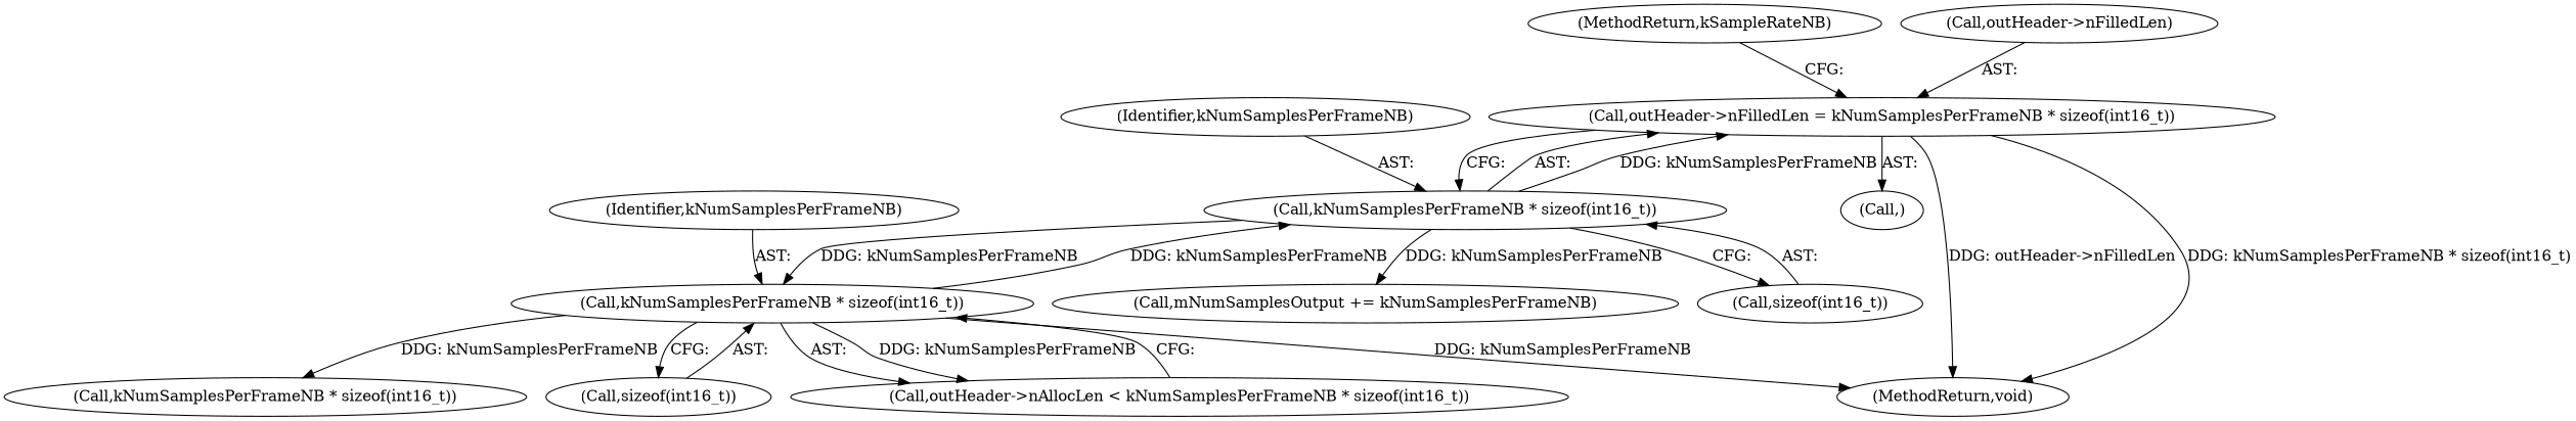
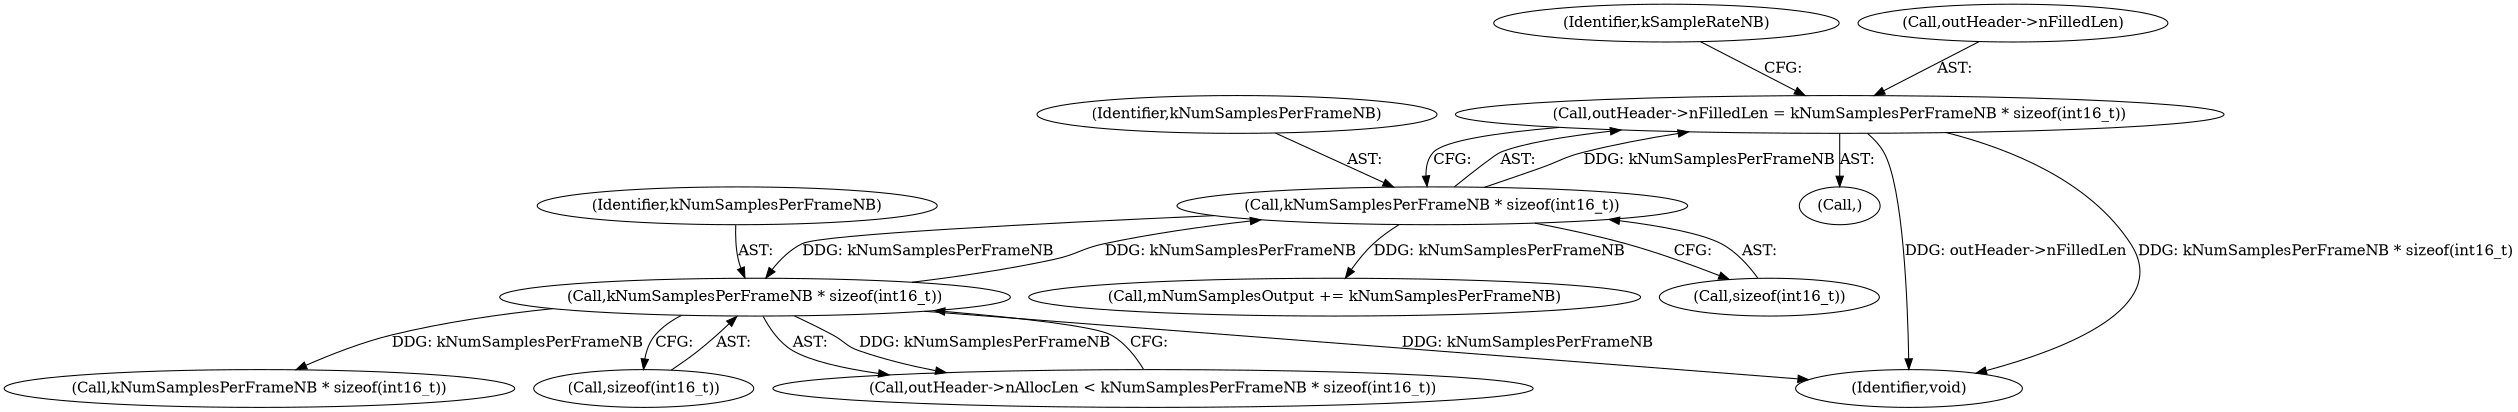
  digraph {
    n1 [label="(Call,outHeader->nFilledLen = kNumSamplesPerFrameNB * sizeof(int16_t))"]
    n2 [label="(Call,kNumSamplesPerFrameNB * sizeof(int16_t))"]
    n3 [label="(Call,)"]
-   n4 [label="(MethodReturn,void)"]
+   n4 [label="(Identifier,void)"]
    n5 [label="(Call,kNumSamplesPerFrameNB * sizeof(int16_t))"]
    n6 [label="(Call,mNumSamplesOutput += kNumSamplesPerFrameNB)"]
    n7 [label="(Call,sizeof(int16_t))"]
    n8 [label="(Call,kNumSamplesPerFrameNB * sizeof(int16_t))"]
    n9 [label="(Call,sizeof(int16_t))"]
    n10 [label="(Call,outHeader->nAllocLen < kNumSamplesPerFrameNB * sizeof(int16_t))"]
-   n11 [label="(MethodReturn,kSampleRateNB)"]
+   n11 [label="(Identifier,kSampleRateNB)"]
    n12 [label="(Identifier,kNumSamplesPerFrameNB)"]
    n13 [label="(Identifier,kNumSamplesPerFrameNB)"]
    n14 [label="(Call,outHeader->nFilledLen)"]
    n1 -> n2 [label="CFG: "]
    n1 -> n3 [label="AST: "]
    n1 -> n4 [label="DDG: outHeader->nFilledLen"]
    n1 -> n4 [label="DDG: kNumSamplesPerFrameNB * sizeof(int16_t)"]
    n2 -> n1 [label="AST: "]
    n2 -> n1 [label="DDG: kNumSamplesPerFrameNB"]
    n2 -> n5 [label="DDG: kNumSamplesPerFrameNB"]
    n2 -> n6 [label="DDG: kNumSamplesPerFrameNB"]
    n2 -> n7 [label="CFG: "]
    n5 -> n2 [label="DDG: kNumSamplesPerFrameNB"]
    n5 -> n4 [label="DDG: kNumSamplesPerFrameNB"]
    n5 -> n8 [label="DDG: kNumSamplesPerFrameNB"]
    n5 -> n9 [label="CFG: "]
    n5 -> n10 [label="AST: "]
    n5 -> n10 [label="DDG: kNumSamplesPerFrameNB"]
    n7 -> n2 [label="AST: "]
    n9 -> n5 [label="AST: "]
    n10 -> n5 [label="CFG: "]
    n11 -> n1 [label="CFG: "]
    n12 -> n2 [label="AST: "]
    n13 -> n5 [label="AST: "]
    n14 -> n1 [label="AST: "]
  }
